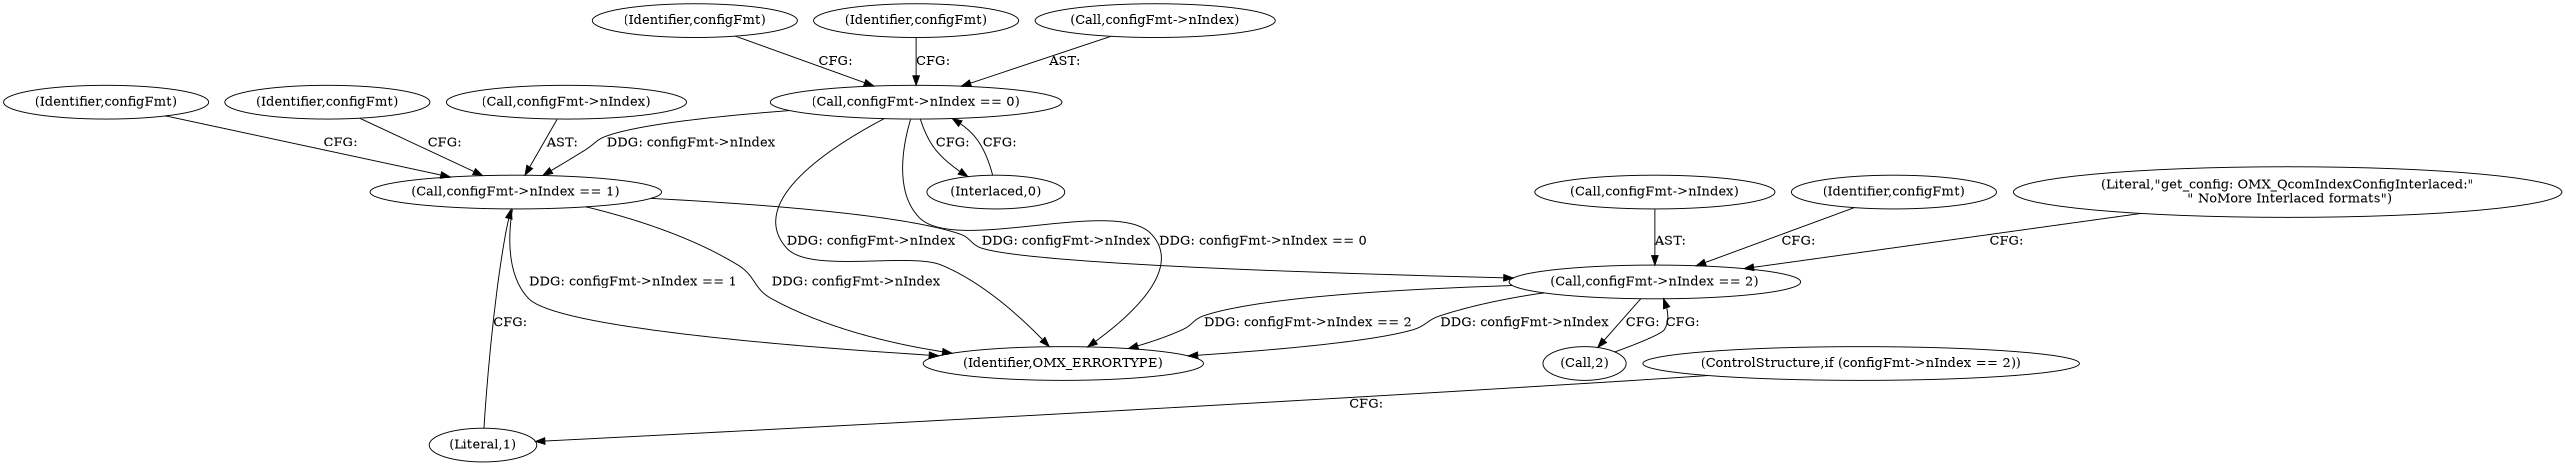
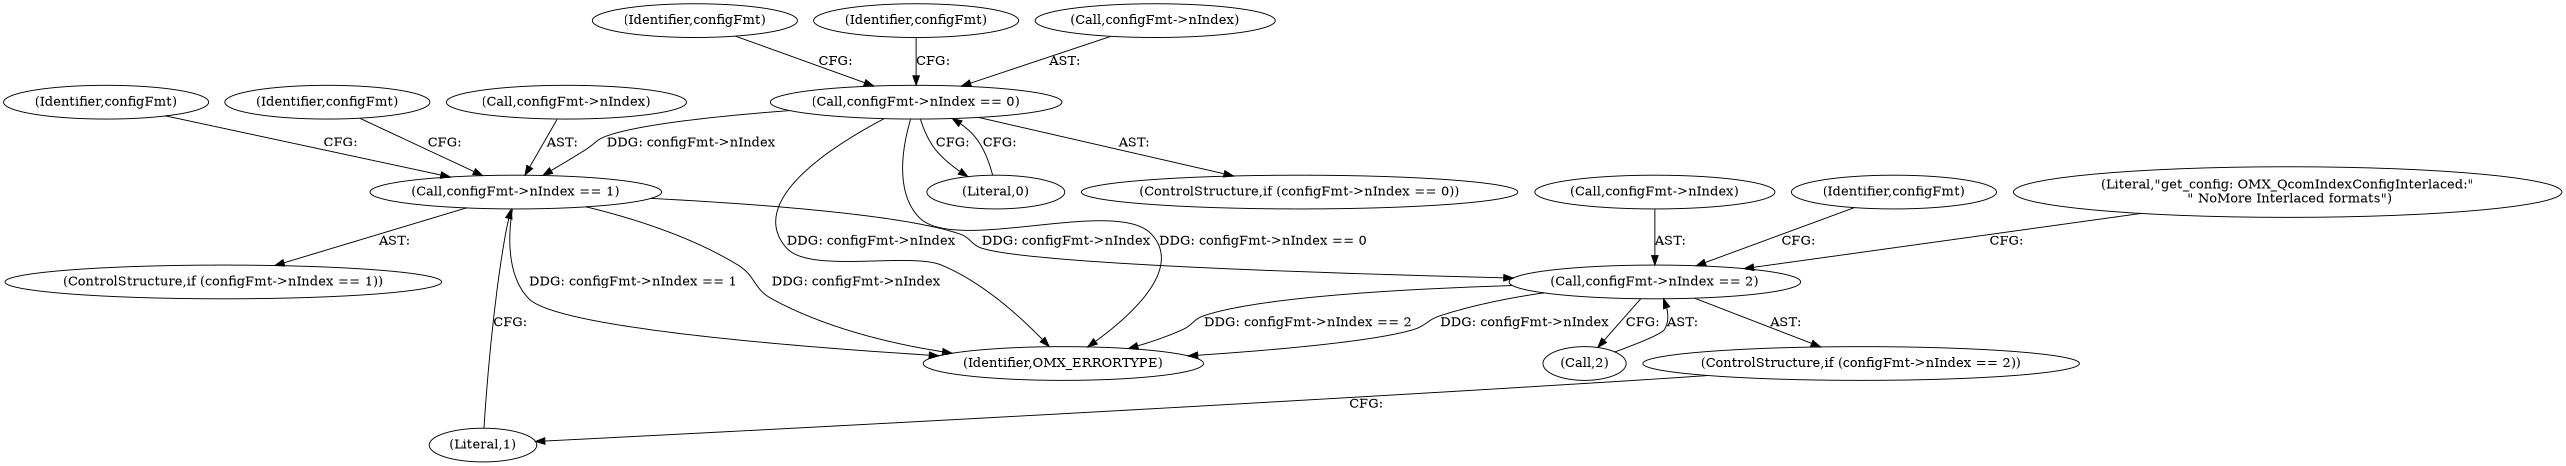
  digraph {
    n1 [label="(Call,configFmt->nIndex == 1)"]
    n2 [label="(Call,configFmt->nIndex == 2)"]
+   n3 [label="(ControlStructure,if (configFmt->nIndex == 1))"]
    n4 [label="(Identifier,OMX_ERRORTYPE)"]
    n5 [label="(ControlStructure,if (configFmt->nIndex == 2))"]
    n6 [label="(Call,2)"]
    n7 [label="(Literal,1)"]
    n8 [label="(Call,configFmt->nIndex == 0)"]
-   n10 [label="(Interlaced,0)"]
+   n9 [label="(ControlStructure,if (configFmt->nIndex == 0))"]
+   n10 [label="(Literal,0)"]
    n11 [label="(Identifier,configFmt)"]
    n12 [label="(Identifier,configFmt)"]
    n13 [label="(Call,configFmt->nIndex)"]
    n14 [label="(Identifier,configFmt)"]
    n15 [label="(Identifier,configFmt)"]
    n16 [label="(Literal,\"get_config: OMX_QcomIndexConfigInterlaced:\"\n \" NoMore Interlaced formats\")"]
    n17 [label="(Identifier,configFmt)"]
    n18 [label="(Call,configFmt->nIndex)"]
    n19 [label="(Call,configFmt->nIndex)"]
    n1 -> n2 [label="DDG: configFmt->nIndex"]
+   n1 -> n3 [label="AST: "]
    n1 -> n4 [label="DDG: configFmt->nIndex == 1"]
    n1 -> n4 [label="DDG: configFmt->nIndex"]
    n2 -> n4 [label="DDG: configFmt->nIndex == 2"]
    n2 -> n4 [label="DDG: configFmt->nIndex"]
+   n2 -> n5 [label="AST: "]
    n2 -> n6 [label="CFG: "]
    n5 -> n7 [label="CFG: "]
-   n6 -> n2 [label="CFG: "]
+   n6 -> n2 [label="AST: "]
    n7 -> n1 [label="CFG: "]
    n8 -> n1 [label="DDG: configFmt->nIndex"]
    n8 -> n4 [label="DDG: configFmt->nIndex"]
    n8 -> n4 [label="DDG: configFmt->nIndex == 0"]
+   n8 -> n9 [label="AST: "]
    n8 -> n10 [label="CFG: "]
    n10 -> n8 [label="CFG: "]
    n11 -> n8 [label="CFG: "]
    n12 -> n1 [label="CFG: "]
    n13 -> n2 [label="AST: "]
    n14 -> n8 [label="CFG: "]
    n15 -> n2 [label="CFG: "]
    n16 -> n2 [label="CFG: "]
    n17 -> n1 [label="CFG: "]
    n18 -> n1 [label="AST: "]
    n19 -> n8 [label="AST: "]
  }
